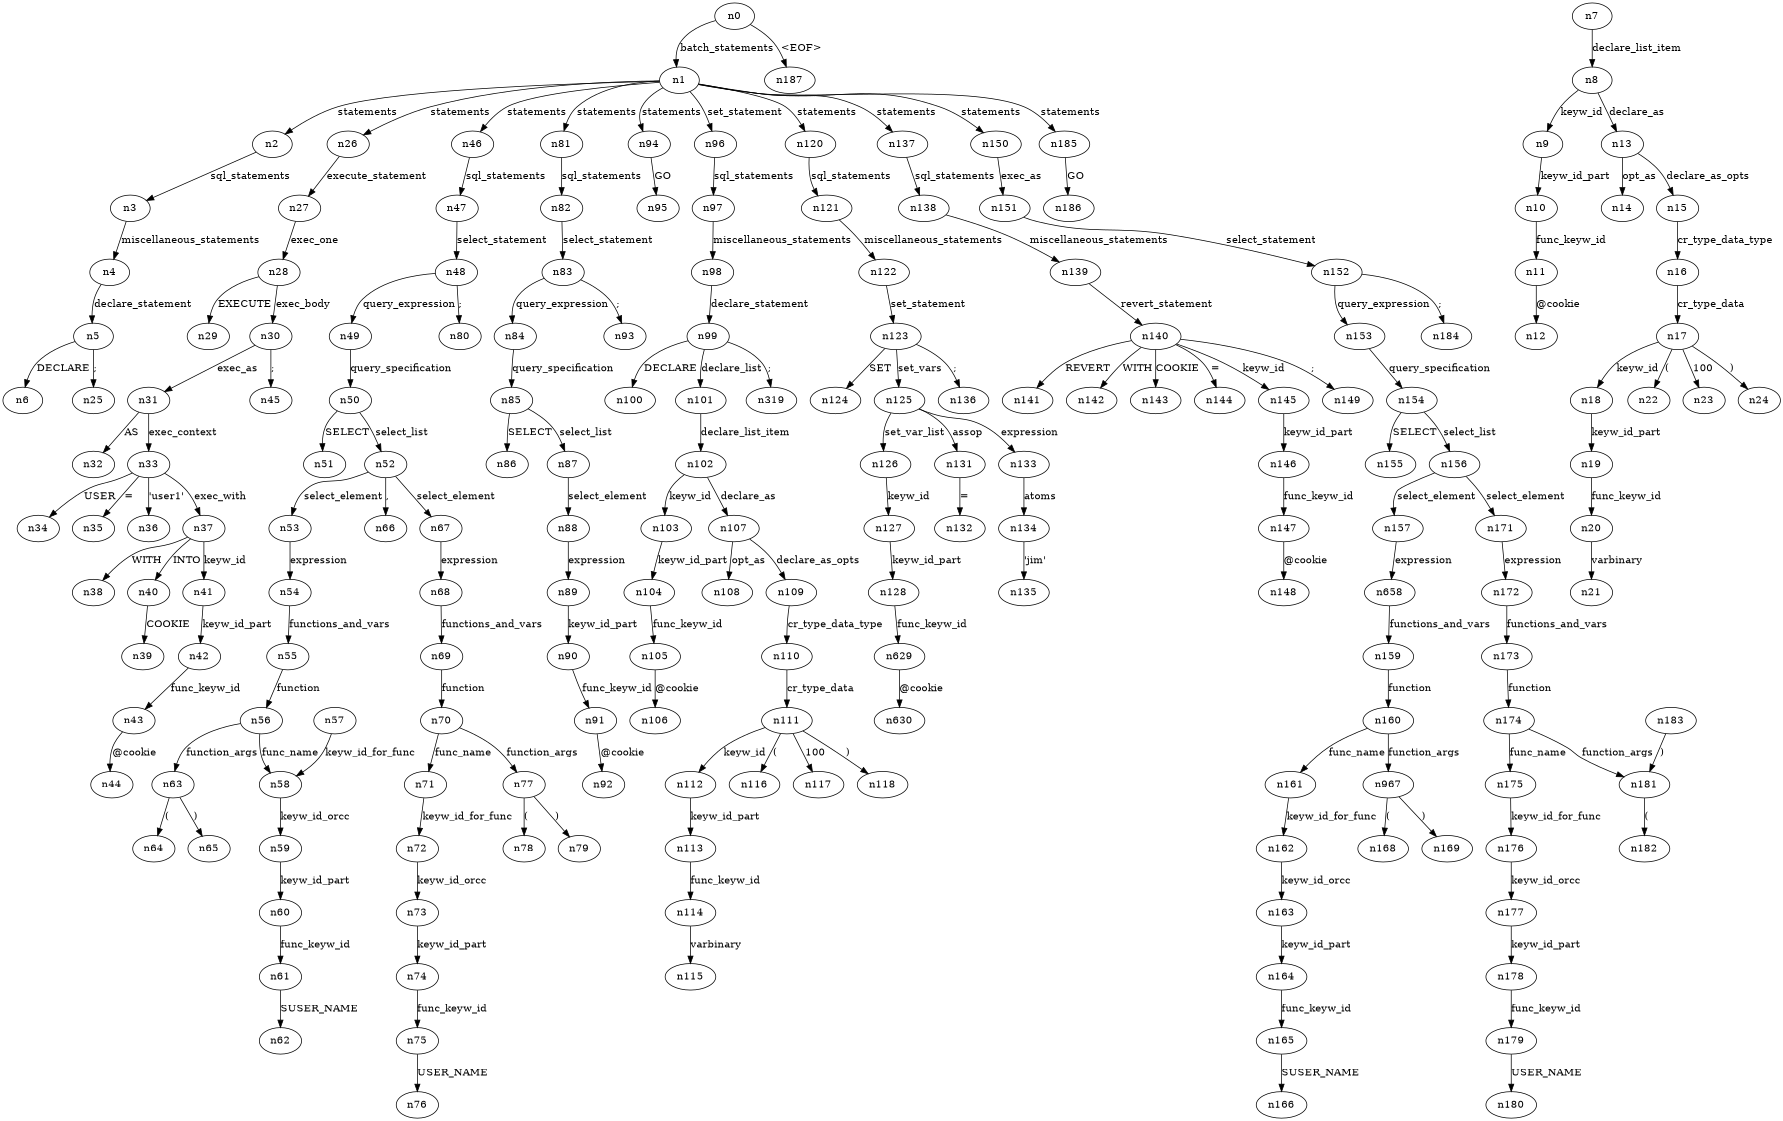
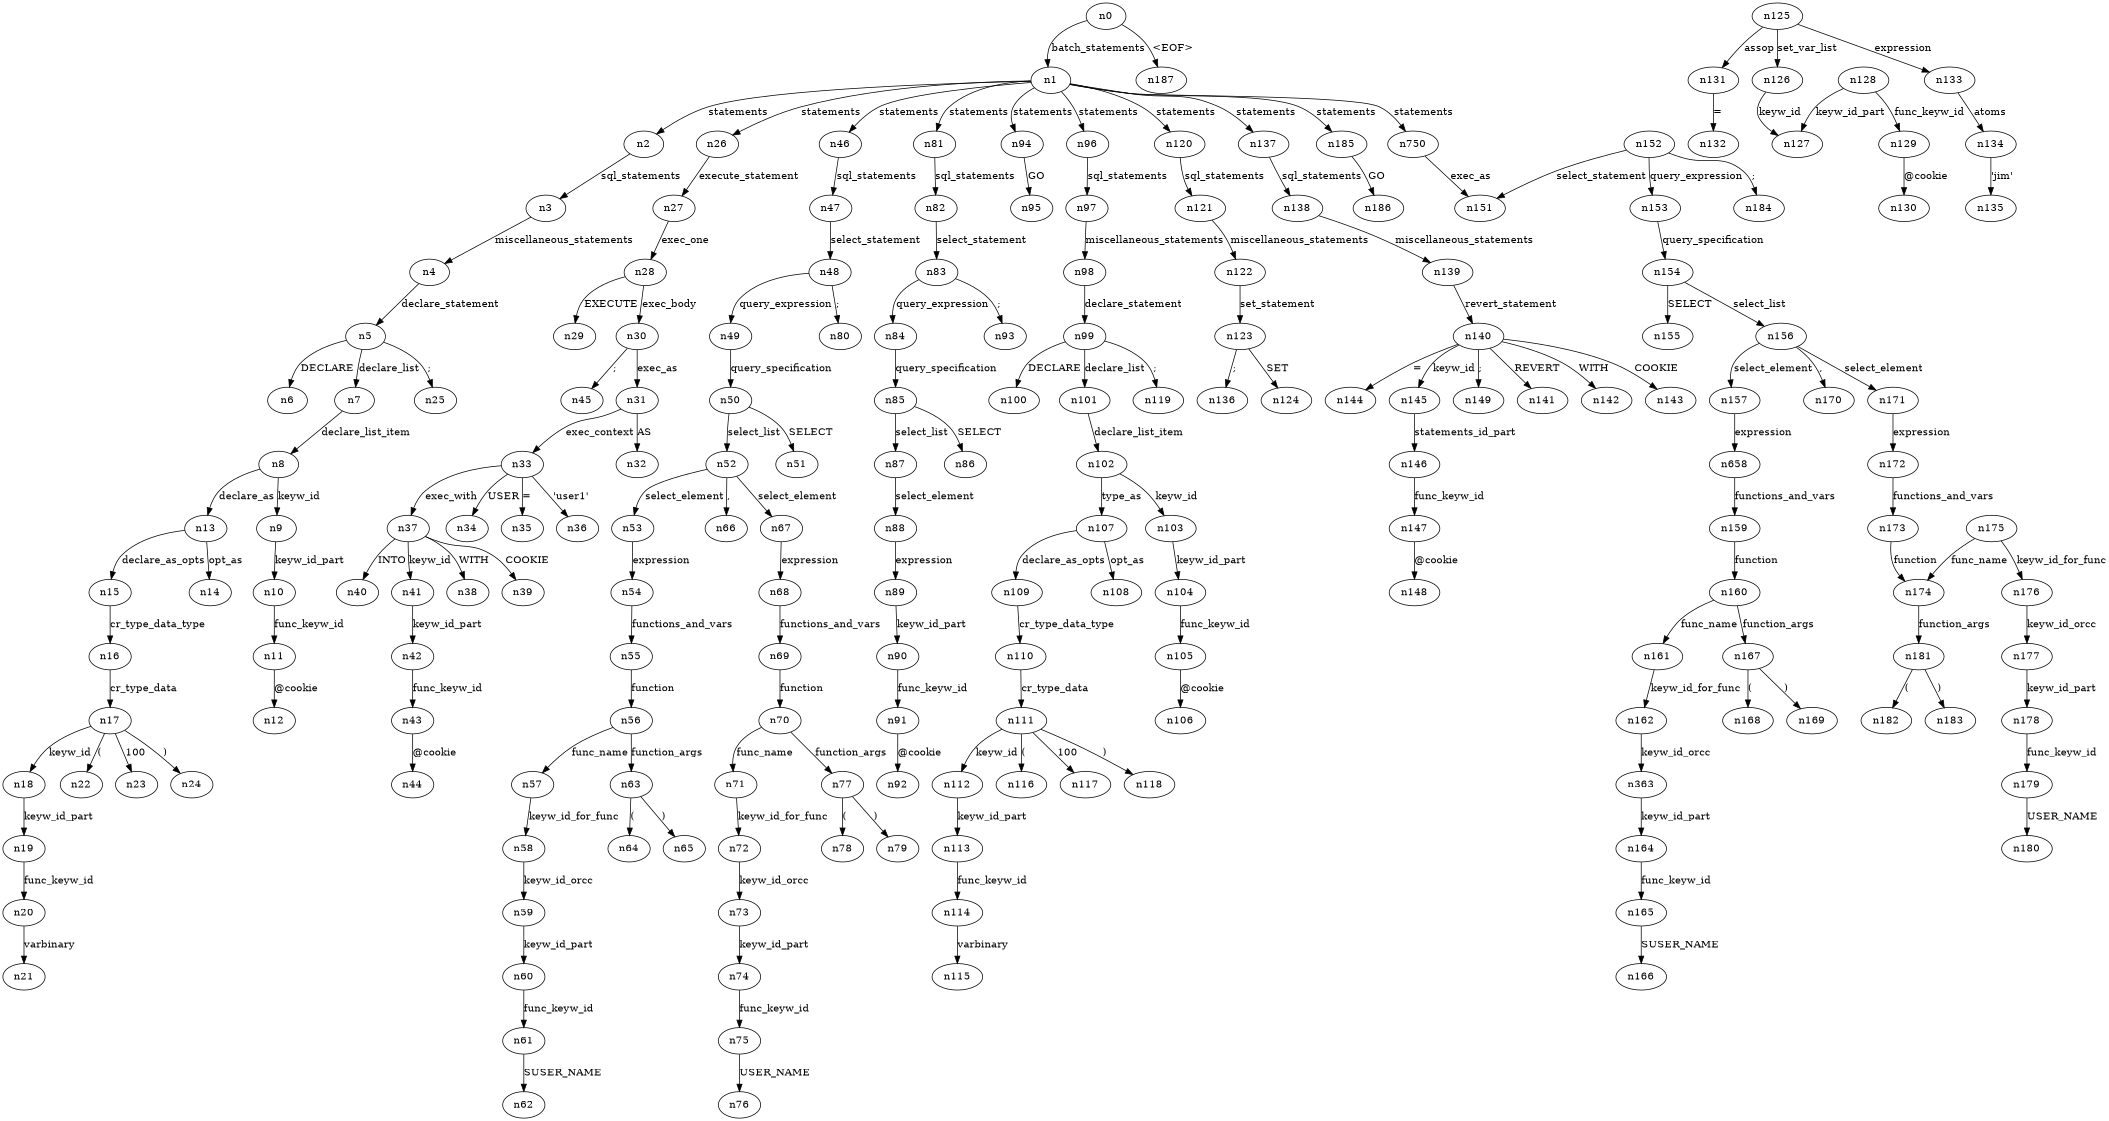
  digraph {
    fontname="DejaVu Serif"
    node [fontname="DejaVu Serif"]
    edge [fontname="DejaVu Serif"]
    n0
    n1
    n187
    n2
    n26
    n46
    n81
    n94
    n96
    n120
    n137
-   n150
+   n150 [label=n750]
    n185
    n3
    n27
    n47
    n82
    n95
    n97
    n121
    n138
    n151
    n186
    n4
    n5
    n6
    n7
    n25
    n8
    n9
    n13
    n10
    n14
    n15
    n11
    n12
    n16
    n17
    n18
    n22
    n23
    n24
    n19
    n20
    n21
    n28
    n29
    n30
    n31
    n45
    n32
    n33
    n34
    n35
    n36
    n37
    n38
    n39
    n40
    n41
    n42
    n43
    n44
    n48
    n49
    n80
    n50
    n51
    n52
    n53
    n66
    n67
    n54
    n68
    n55
    n56
    n57
    n63
    n58
    n64
    n65
    n59
    n60
    n61
    n62
    n69
    n70
    n71
    n77
    n72
    n78
    n79
    n73
    n74
    n75
    n76
    n83
    n84
    n93
    n85
    n86
    n87
    n88
    n89
    n90
    n91
    n92
    n98
    n99
    n100
    n101
-   n119 [label=n319]
+   n119
    n102
    n103
    n107
    n104
    n108
    n109
    n105
    n106
    n110
    n111
    n112
    n116
    n117
    n118
    n113
    n114
    n115
    n122
    n123
    n124
    n125
    n136
    n126
    n131
    n133
    n127
    n132
    n134
    n128
-   n129 [label=n629]
-   n130 [label=n630]
+   n129
+   n130
    n135
    n139
    n140
    n141
    n142
    n143
    n144
    n145
    n149
    n146
    n147
    n148
    n152
    n153
    n184
    n154
    n155
    n156
    n157
+   n170
    n171
    n158 [label=n658]
    n172
    n159
    n160
    n161
-   n167 [label=n967]
+   n167
    n162
    n168
    n169
-   n163
+   n163 [label=n363]
    n164
    n165
    n166
    n173
    n174
    n175
    n181
    n176
    n182
    n183
    n177
    n178
    n179
    n180
    n0 -> n1 [label=batch_statements]
    n0 -> n187 [label="<EOF>"]
    n1 -> n2 [label=statements]
    n1 -> n26 [label=statements]
    n1 -> n46 [label=statements]
    n1 -> n81 [label=statements]
    n1 -> n94 [label=statements]
-   n1 -> n96 [label=set_statement]
+   n1 -> n96 [label=statements]
    n1 -> n120 [label=statements]
    n1 -> n137 [label=statements]
    n1 -> n150 [label=statements]
    n1 -> n185 [label=statements]
    n2 -> n3 [label=sql_statements]
    n26 -> n27 [label=execute_statement]
    n46 -> n47 [label=sql_statements]
    n81 -> n82 [label=sql_statements]
    n94 -> n95 [label=GO]
    n96 -> n97 [label=sql_statements]
    n120 -> n121 [label=sql_statements]
    n137 -> n138 [label=sql_statements]
    n150 -> n151 [label=exec_as]
    n185 -> n186 [label=GO]
    n3 -> n4 [label=miscellaneous_statements]
    n27 -> n28 [label=exec_one]
    n47 -> n48 [label=select_statement]
    n82 -> n83 [label=select_statement]
    n97 -> n98 [label=miscellaneous_statements]
    n121 -> n122 [label=miscellaneous_statements]
    n138 -> n139 [label=miscellaneous_statements]
-   n151 -> n152 [label=select_statement]
+   n152 -> n151 [label=select_statement]
    n4 -> n5 [label=declare_statement]
    n5 -> n6 [label=DECLARE]
+   n5 -> n7 [label=declare_list]
    n5 -> n25 [label=";"]
    n7 -> n8 [label=declare_list_item]
    n8 -> n9 [label=keyw_id]
    n8 -> n13 [label=declare_as]
    n9 -> n10 [label=keyw_id_part]
    n13 -> n14 [label=opt_as]
    n13 -> n15 [label=declare_as_opts]
    n10 -> n11 [label=func_keyw_id]
    n15 -> n16 [label=cr_type_data_type]
    n11 -> n12 [label="@cookie"]
    n16 -> n17 [label=cr_type_data]
    n17 -> n18 [label=keyw_id]
    n17 -> n22 [label="("]
    n17 -> n23 [label=100]
    n17 -> n24 [label=")"]
    n18 -> n19 [label=keyw_id_part]
    n19 -> n20 [label=func_keyw_id]
    n20 -> n21 [label=varbinary]
    n28 -> n29 [label=EXECUTE]
    n28 -> n30 [label=exec_body]
    n30 -> n31 [label=exec_as]
    n30 -> n45 [label=";"]
    n31 -> n32 [label=AS]
    n31 -> n33 [label=exec_context]
    n33 -> n34 [label=USER]
    n33 -> n35 [label="="]
    n33 -> n36 [label="'user1'"]
    n33 -> n37 [label=exec_with]
    n37 -> n38 [label=WITH]
-   n40 -> n39 [label=COOKIE]
+   n37 -> n39 [label=COOKIE]
    n37 -> n40 [label=INTO]
    n37 -> n41 [label=keyw_id]
    n41 -> n42 [label=keyw_id_part]
    n42 -> n43 [label=func_keyw_id]
    n43 -> n44 [label="@cookie"]
    n48 -> n49 [label=query_expression]
    n48 -> n80 [label=";"]
    n49 -> n50 [label=query_specification]
    n50 -> n51 [label=SELECT]
    n50 -> n52 [label=select_list]
    n52 -> n53 [label=select_element]
    n52 -> n66 [label=","]
    n52 -> n67 [label=select_element]
    n53 -> n54 [label=expression]
    n67 -> n68 [label=expression]
    n54 -> n55 [label=functions_and_vars]
    n68 -> n69 [label=functions_and_vars]
    n55 -> n56 [label=function]
-   n56 -> n58 [label=func_name]
+   n56 -> n57 [label=func_name]
    n56 -> n63 [label=function_args]
    n57 -> n58 [label=keyw_id_for_func]
    n63 -> n64 [label="("]
    n63 -> n65 [label=")"]
    n58 -> n59 [label=keyw_id_orcc]
    n59 -> n60 [label=keyw_id_part]
    n60 -> n61 [label=func_keyw_id]
    n61 -> n62 [label=SUSER_NAME]
    n69 -> n70 [label=function]
    n70 -> n71 [label=func_name]
    n70 -> n77 [label=function_args]
    n71 -> n72 [label=keyw_id_for_func]
    n77 -> n78 [label="("]
    n77 -> n79 [label=")"]
    n72 -> n73 [label=keyw_id_orcc]
    n73 -> n74 [label=keyw_id_part]
    n74 -> n75 [label=func_keyw_id]
    n75 -> n76 [label=USER_NAME]
    n83 -> n84 [label=query_expression]
    n83 -> n93 [label=";"]
    n84 -> n85 [label=query_specification]
    n85 -> n86 [label=SELECT]
    n85 -> n87 [label=select_list]
    n87 -> n88 [label=select_element]
    n88 -> n89 [label=expression]
    n89 -> n90 [label=keyw_id_part]
    n90 -> n91 [label=func_keyw_id]
    n91 -> n92 [label="@cookie"]
    n98 -> n99 [label=declare_statement]
    n99 -> n100 [label=DECLARE]
    n99 -> n101 [label=declare_list]
    n99 -> n119 [label=";"]
    n101 -> n102 [label=declare_list_item]
    n102 -> n103 [label=keyw_id]
-   n102 -> n107 [label=declare_as]
+   n102 -> n107 [label=type_as]
    n103 -> n104 [label=keyw_id_part]
    n107 -> n108 [label=opt_as]
    n107 -> n109 [label=declare_as_opts]
    n104 -> n105 [label=func_keyw_id]
    n109 -> n110 [label=cr_type_data_type]
    n105 -> n106 [label="@cookie"]
    n110 -> n111 [label=cr_type_data]
    n111 -> n112 [label=keyw_id]
    n111 -> n116 [label="("]
    n111 -> n117 [label=100]
    n111 -> n118 [label=")"]
    n112 -> n113 [label=keyw_id_part]
    n113 -> n114 [label=func_keyw_id]
    n114 -> n115 [label=varbinary]
    n122 -> n123 [label=set_statement]
    n123 -> n124 [label=SET]
-   n123 -> n125 [label=set_vars]
    n123 -> n136 [label=";"]
    n125 -> n126 [label=set_var_list]
    n125 -> n131 [label=assop]
    n125 -> n133 [label=expression]
    n126 -> n127 [label=keyw_id]
    n131 -> n132 [label="="]
    n133 -> n134 [label=atoms]
-   n127 -> n128 [label=keyw_id_part]
+   n128 -> n127 [label=keyw_id_part]
    n134 -> n135 [label="'jim'"]
    n128 -> n129 [label=func_keyw_id]
    n129 -> n130 [label="@cookie"]
    n139 -> n140 [label=revert_statement]
    n140 -> n141 [label=REVERT]
    n140 -> n142 [label=WITH]
    n140 -> n143 [label=COOKIE]
    n140 -> n144 [label="="]
    n140 -> n145 [label=keyw_id]
    n140 -> n149 [label=";"]
-   n145 -> n146 [label=keyw_id_part]
+   n145 -> n146 [label=statements_id_part]
    n146 -> n147 [label=func_keyw_id]
    n147 -> n148 [label="@cookie"]
    n152 -> n153 [label=query_expression]
    n152 -> n184 [label=";"]
    n153 -> n154 [label=query_specification]
    n154 -> n155 [label=SELECT]
    n154 -> n156 [label=select_list]
    n156 -> n157 [label=select_element]
+   n156 -> n170 [label=","]
    n156 -> n171 [label=select_element]
    n157 -> n158 [label=expression]
    n171 -> n172 [label=expression]
    n158 -> n159 [label=functions_and_vars]
    n172 -> n173 [label=functions_and_vars]
    n159 -> n160 [label=function]
    n160 -> n161 [label=func_name]
    n160 -> n167 [label=function_args]
    n161 -> n162 [label=keyw_id_for_func]
    n167 -> n168 [label="("]
    n167 -> n169 [label=")"]
    n162 -> n163 [label=keyw_id_orcc]
    n163 -> n164 [label=keyw_id_part]
    n164 -> n165 [label=func_keyw_id]
    n165 -> n166 [label=SUSER_NAME]
    n173 -> n174 [label=function]
-   n174 -> n175 [label=func_name]
+   n175 -> n174 [label=func_name]
    n174 -> n181 [label=function_args]
    n175 -> n176 [label=keyw_id_for_func]
    n181 -> n182 [label="("]
-   n183 -> n181 [label=")"]
+   n181 -> n183 [label=")"]
    n176 -> n177 [label=keyw_id_orcc]
    n177 -> n178 [label=keyw_id_part]
    n178 -> n179 [label=func_keyw_id]
    n179 -> n180 [label=USER_NAME]
  }
